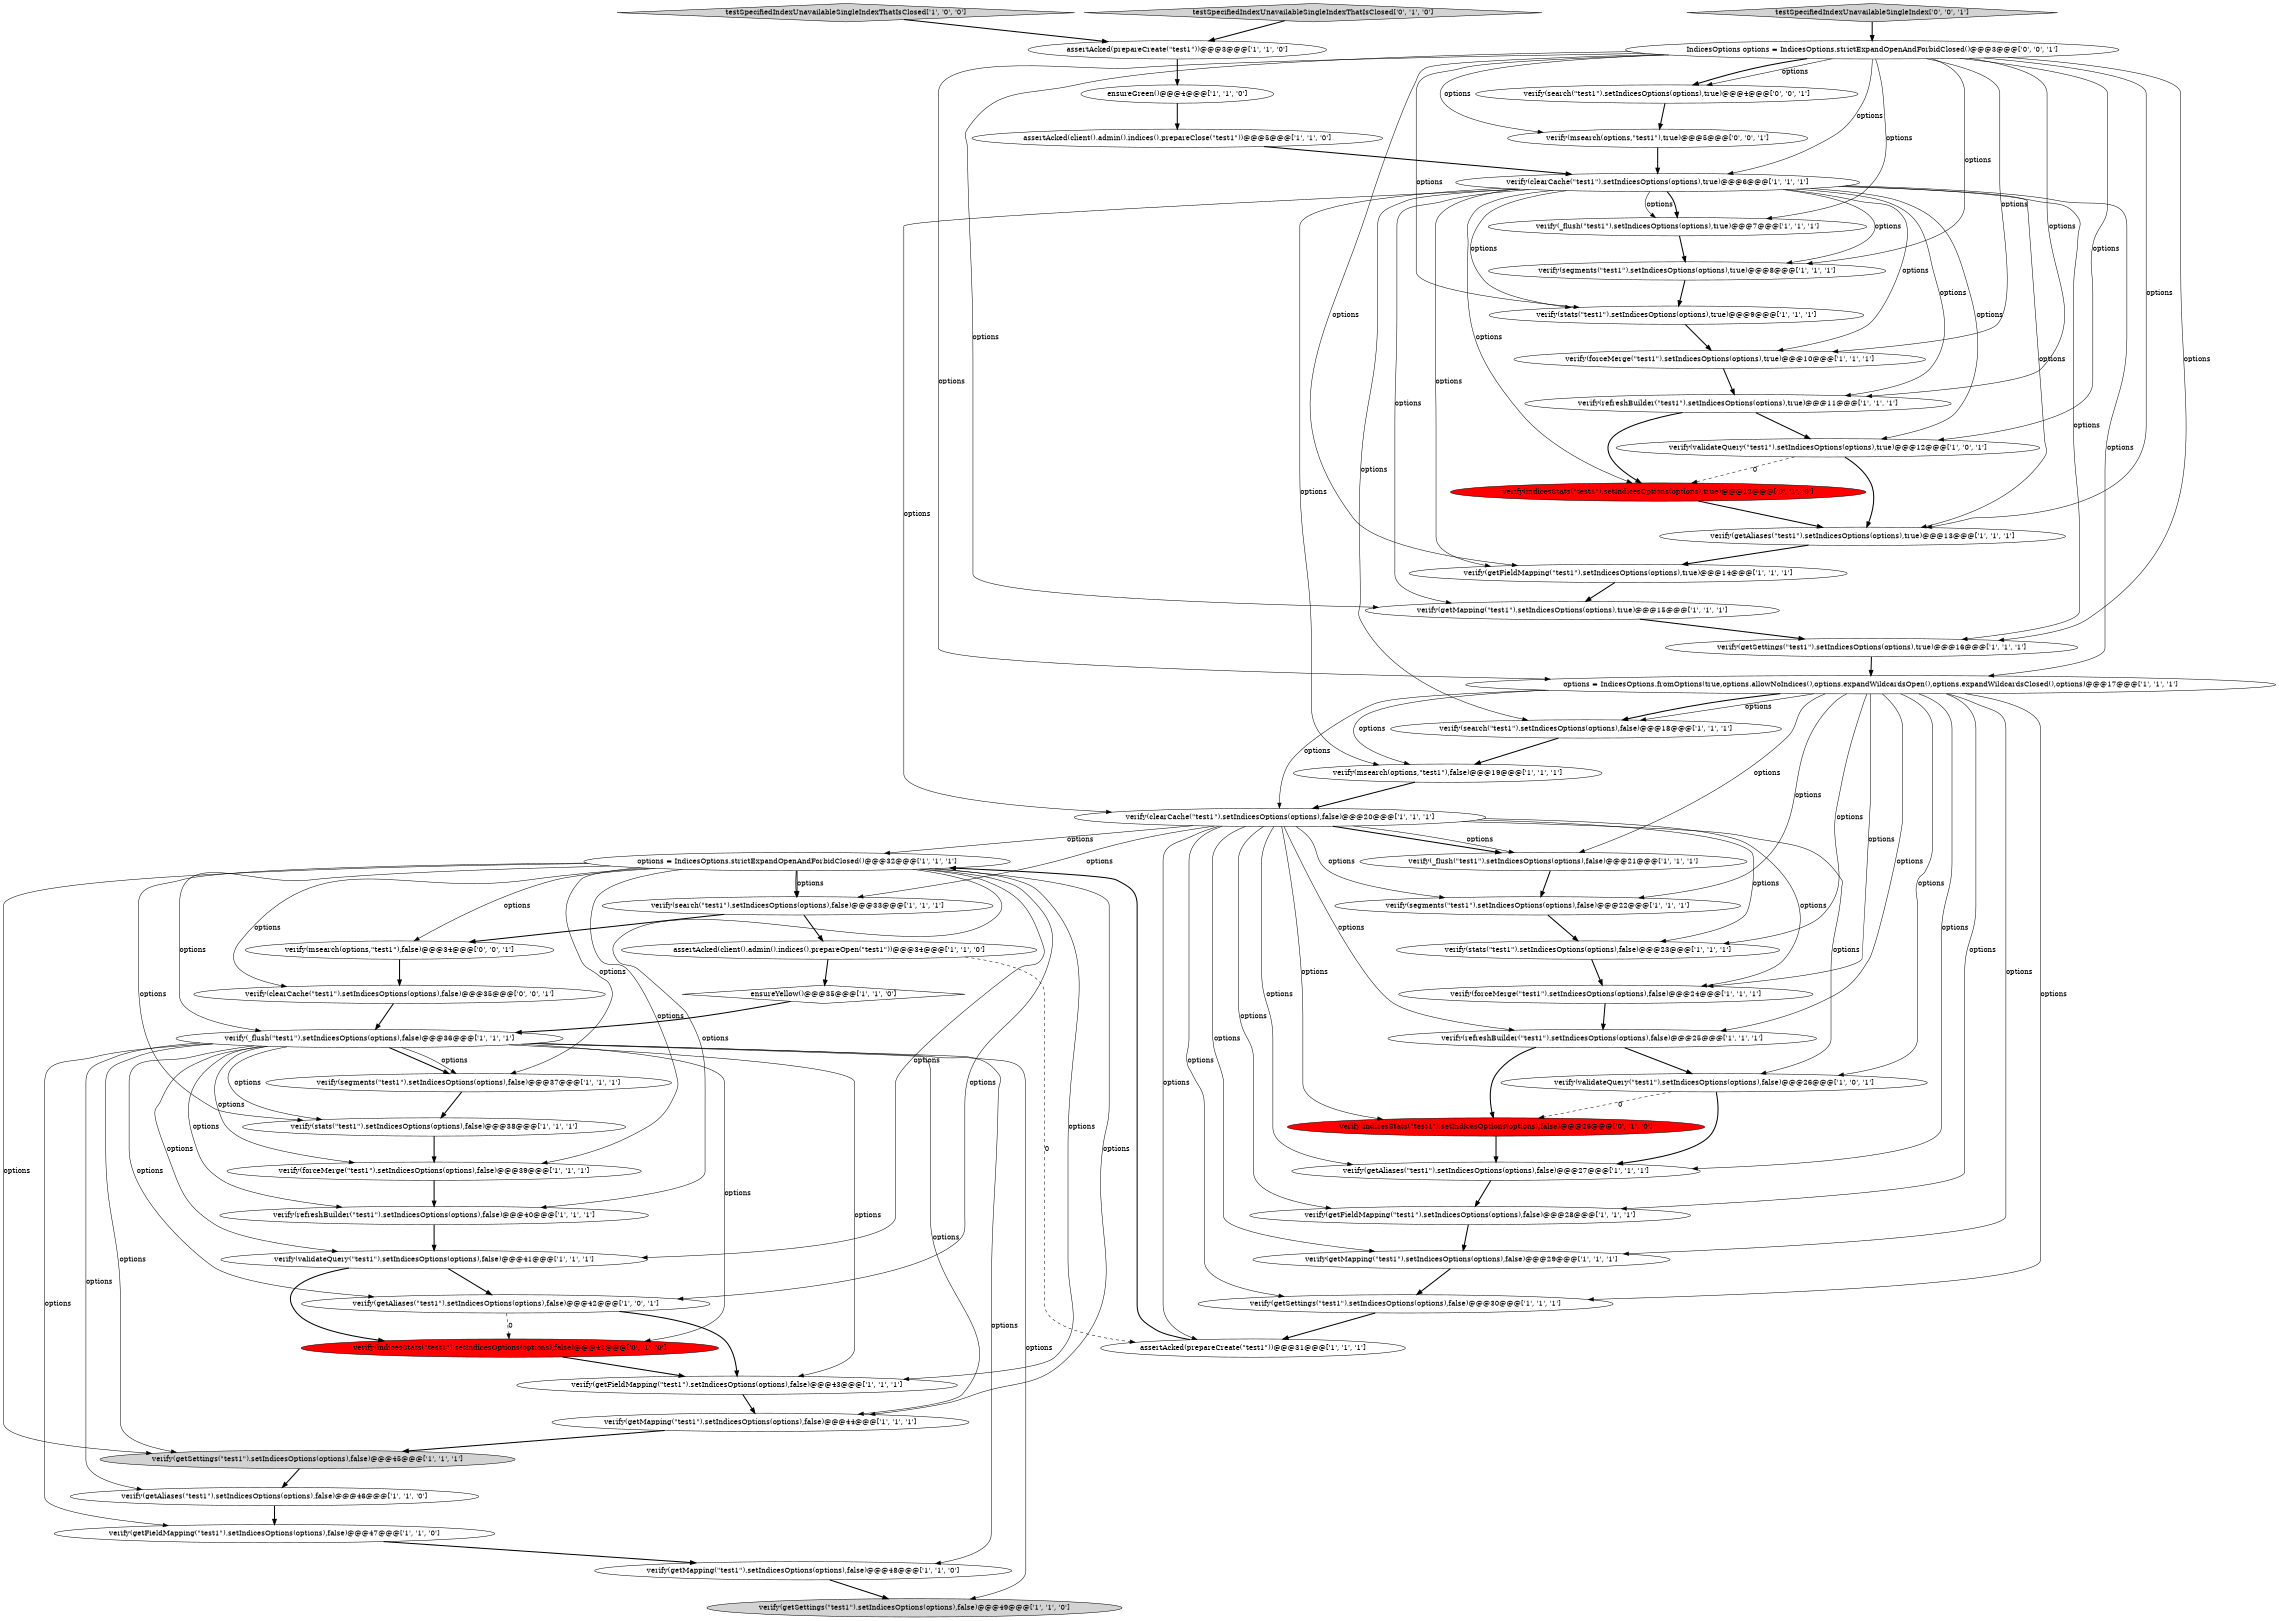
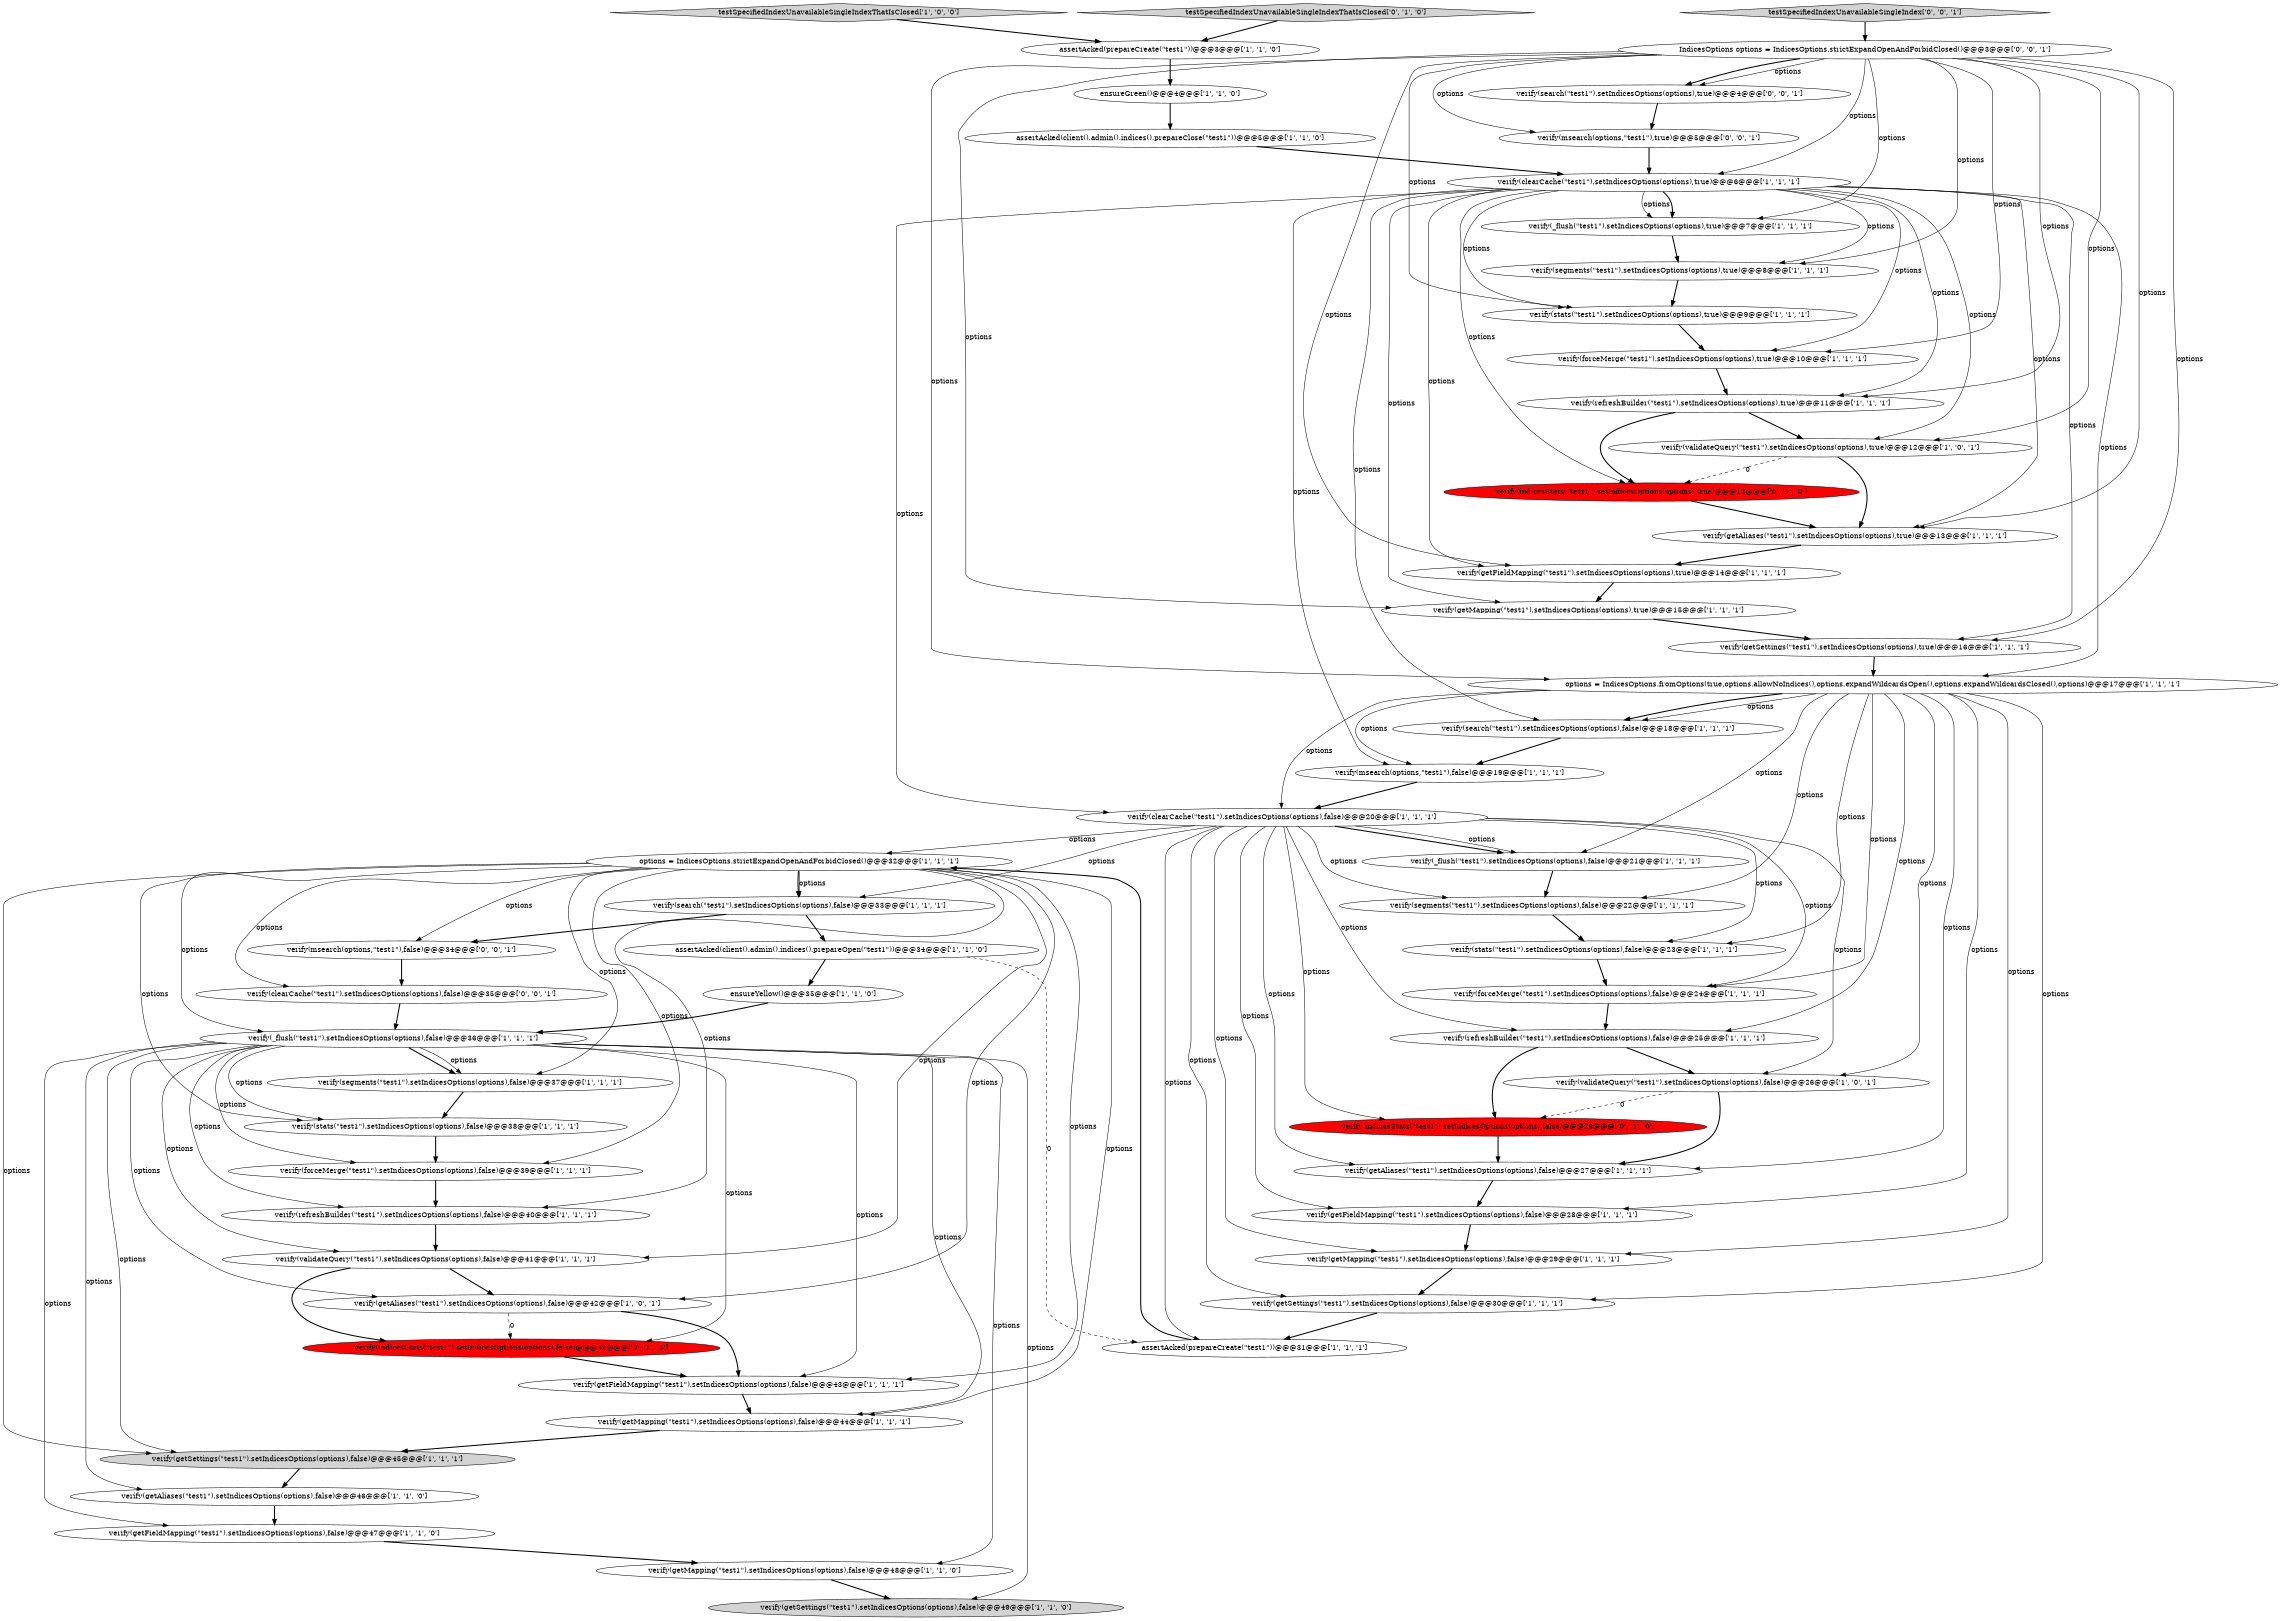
  digraph {
    node [fillcolor=white shape=ellipse style=filled]
    edge [style=solid]
    n1 [label="verify(validateQuery(\"test1\").setIndicesOptions(options),false)@@@41@@@['1', '1', '1']"]
    n2 [fillcolor=red label="verify(indicesStats(\"test1\").setIndicesOptions(options),false)@@@42@@@['0', '1', '0']"]
    n3 [label="verify(getAliases(\"test1\").setIndicesOptions(options),false)@@@42@@@['1', '0', '1']"]
    n4 [label="verify(refreshBuilder(\"test1\").setIndicesOptions(options),true)@@@11@@@['1', '1', '1']"]
    n5 [label="verify(validateQuery(\"test1\").setIndicesOptions(options),true)@@@12@@@['1', '0', '1']"]
    n6 [fillcolor=red label="verify(indicesStats(\"test1\").setIndicesOptions(options),true)@@@12@@@['0', '1', '0']"]
    n7 [label="verify(validateQuery(\"test1\").setIndicesOptions(options),false)@@@26@@@['1', '0', '1']"]
    n8 [label="verify(getAliases(\"test1\").setIndicesOptions(options),false)@@@27@@@['1', '1', '1']"]
    n9 [fillcolor=red label="verify(indicesStats(\"test1\").setIndicesOptions(options),false)@@@26@@@['0', '1', '0']"]
    n10 [label="verify(getFieldMapping(\"test1\").setIndicesOptions(options),false)@@@47@@@['1', '1', '0']"]
    n11 [label="verify(getMapping(\"test1\").setIndicesOptions(options),false)@@@48@@@['1', '1', '0']"]
    n12 [label="verify(_flush(\"test1\").setIndicesOptions(options),false)@@@36@@@['1', '1', '1']"]
    n13 [label="verify(segments(\"test1\").setIndicesOptions(options),false)@@@37@@@['1', '1', '1']"]
    n14 [label="verify(forceMerge(\"test1\").setIndicesOptions(options),false)@@@39@@@['1', '1', '1']"]
    n15 [fillcolor=lightgray label="verify(getSettings(\"test1\").setIndicesOptions(options),false)@@@45@@@['1', '1', '1']"]
    n16 [label="verify(getMapping(\"test1\").setIndicesOptions(options),false)@@@44@@@['1', '1', '1']"]
    n17 [fillcolor=lightgray label="verify(getSettings(\"test1\").setIndicesOptions(options),false)@@@49@@@['1', '1', '0']"]
    n18 [label="verify(stats(\"test1\").setIndicesOptions(options),false)@@@38@@@['1', '1', '1']"]
    n19 [label="verify(refreshBuilder(\"test1\").setIndicesOptions(options),false)@@@40@@@['1', '1', '1']"]
    n20 [label="verify(getAliases(\"test1\").setIndicesOptions(options),false)@@@46@@@['1', '1', '0']"]
    n21 [label="verify(getFieldMapping(\"test1\").setIndicesOptions(options),false)@@@43@@@['1', '1', '1']"]
    n22 [label="verify(getFieldMapping(\"test1\").setIndicesOptions(options),false)@@@28@@@['1', '1', '1']"]
    n23 [label="verify(forceMerge(\"test1\").setIndicesOptions(options),false)@@@24@@@['1', '1', '1']"]
    n24 [label="verify(refreshBuilder(\"test1\").setIndicesOptions(options),false)@@@25@@@['1', '1', '1']"]
    n25 [label="verify(_flush(\"test1\").setIndicesOptions(options),false)@@@21@@@['1', '1', '1']"]
    n26 [label="verify(segments(\"test1\").setIndicesOptions(options),false)@@@22@@@['1', '1', '1']"]
    n27 [label="options = IndicesOptions.strictExpandOpenAndForbidClosed()@@@32@@@['1', '1', '1']"]
    n28 [label="verify(msearch(options,\"test1\"),false)@@@34@@@['0', '0', '1']"]
    n29 [label="verify(search(\"test1\").setIndicesOptions(options),false)@@@33@@@['1', '1', '1']"]
    n30 [label="verify(clearCache(\"test1\").setIndicesOptions(options),false)@@@35@@@['0', '0', '1']"]
    n31 [label="assertAcked(client().admin().indices().prepareOpen(\"test1\"))@@@34@@@['1', '1', '0']"]
    n32 [label="assertAcked(prepareCreate(\"test1\"))@@@31@@@['1', '1', '1']"]
-   n33 [label="ensureYellow()@@@35@@@['1', '1', '0']" shape=diamond]
+   n33 [label="ensureYellow()@@@35@@@['1', '1', '0']"]
    n34 [label="ensureGreen()@@@4@@@['1', '1', '0']"]
    n35 [label="assertAcked(client().admin().indices().prepareClose(\"test1\"))@@@5@@@['1', '1', '0']"]
    n36 [label="verify(getAliases(\"test1\").setIndicesOptions(options),true)@@@13@@@['1', '1', '1']"]
    n37 [label="verify(forceMerge(\"test1\").setIndicesOptions(options),true)@@@10@@@['1', '1', '1']"]
    n38 [label="options = IndicesOptions.fromOptions(true,options.allowNoIndices(),options.expandWildcardsOpen(),options.expandWildcardsClosed(),options)@@@17@@@['1', '1', '1']"]
    n39 [label="verify(msearch(options,\"test1\"),false)@@@19@@@['1', '1', '1']"]
    n40 [label="verify(clearCache(\"test1\").setIndicesOptions(options),false)@@@20@@@['1', '1', '1']"]
    n41 [label="verify(stats(\"test1\").setIndicesOptions(options),false)@@@23@@@['1', '1', '1']"]
    n42 [label="verify(getSettings(\"test1\").setIndicesOptions(options),false)@@@30@@@['1', '1', '1']"]
    n43 [label="verify(search(\"test1\").setIndicesOptions(options),false)@@@18@@@['1', '1', '1']"]
    n44 [label="verify(getMapping(\"test1\").setIndicesOptions(options),false)@@@29@@@['1', '1', '1']"]
    n45 [fillcolor=lightgray label="testSpecifiedIndexUnavailableSingleIndexThatIsClosed['1', '0', '0']" shape=diamond]
    n46 [label="assertAcked(prepareCreate(\"test1\"))@@@3@@@['1', '1', '0']"]
    n47 [fillcolor=lightgray label="testSpecifiedIndexUnavailableSingleIndexThatIsClosed['0', '1', '0']" shape=diamond]
    n48 [label="verify(msearch(options,\"test1\"),true)@@@5@@@['0', '0', '1']"]
    n49 [label="verify(clearCache(\"test1\").setIndicesOptions(options),true)@@@6@@@['1', '1', '1']"]
    n50 [fillcolor=lightgray label="testSpecifiedIndexUnavailableSingleIndex['0', '0', '1']" shape=diamond]
    n51 [label="IndicesOptions options = IndicesOptions.strictExpandOpenAndForbidClosed()@@@3@@@['0', '0', '1']"]
    n52 [label="verify(_flush(\"test1\").setIndicesOptions(options),true)@@@7@@@['1', '1', '1']"]
    n53 [label="verify(segments(\"test1\").setIndicesOptions(options),true)@@@8@@@['1', '1', '1']"]
    n54 [label="verify(getMapping(\"test1\").setIndicesOptions(options),true)@@@15@@@['1', '1', '1']"]
    n55 [label="verify(getFieldMapping(\"test1\").setIndicesOptions(options),true)@@@14@@@['1', '1', '1']"]
    n56 [label="verify(getSettings(\"test1\").setIndicesOptions(options),true)@@@16@@@['1', '1', '1']"]
    n57 [label="verify(stats(\"test1\").setIndicesOptions(options),true)@@@9@@@['1', '1', '1']"]
    n58 [label="verify(search(\"test1\").setIndicesOptions(options),true)@@@4@@@['0', '0', '1']"]
    n1 -> n2 [style=bold]
    n1 -> n3 [style=bold]
    n2 -> n21 [style=bold]
    n3 -> n2 [label=0 style=dashed]
    n3 -> n21 [style=bold]
    n4 -> n5 [style=bold]
    n4 -> n6 [style=bold]
    n5 -> n6 [label=0 style=dashed]
    n5 -> n36 [style=bold]
    n6 -> n36 [style=bold]
    n7 -> n8 [style=bold]
    n7 -> n9 [label=0 style=dashed]
    n8 -> n22 [style=bold]
    n9 -> n8 [style=bold]
    n10 -> n11 [style=bold]
    n11 -> n17 [style=bold]
    n12 -> n1 [label=options]
    n12 -> n2 [label=options]
    n12 -> n3 [label=options]
    n12 -> n10 [label=options]
    n12 -> n11 [label=options]
    n12 -> n13 [style=bold]
    n12 -> n13 [label=options]
    n12 -> n14 [label=options]
    n12 -> n15 [label=options]
    n12 -> n16 [label=options]
    n12 -> n17 [label=options]
    n12 -> n18 [label=options]
    n12 -> n19 [label=options]
    n12 -> n20 [label=options]
    n12 -> n21 [label=options]
    n13 -> n18 [style=bold]
    n14 -> n19 [style=bold]
    n15 -> n20 [style=bold]
    n16 -> n15 [style=bold]
    n18 -> n14 [style=bold]
    n19 -> n1 [style=bold]
    n20 -> n10 [style=bold]
    n21 -> n16 [style=bold]
    n22 -> n44 [style=bold]
    n23 -> n24 [style=bold]
    n24 -> n7 [style=bold]
    n24 -> n9 [style=bold]
    n25 -> n26 [style=bold]
    n26 -> n41 [style=bold]
    n27 -> n1 [label=options]
    n27 -> n3 [label=options]
    n27 -> n12 [label=options]
    n27 -> n13 [label=options]
    n27 -> n14 [label=options]
    n27 -> n15 [label=options]
    n27 -> n16 [label=options]
    n27 -> n18 [label=options]
    n27 -> n19 [label=options]
    n27 -> n21 [label=options]
    n27 -> n28 [label=options]
    n27 -> n29 [style=bold]
    n27 -> n29 [label=options]
    n27 -> n30 [label=options]
    n28 -> n30 [style=bold]
    n29 -> n28 [style=bold]
    n29 -> n31 [style=bold]
    n30 -> n12 [style=bold]
    n31 -> n32 [label=0 style=dashed]
    n31 -> n33 [style=bold]
    n32 -> n27 [style=bold]
    n33 -> n12 [style=bold]
    n34 -> n35 [style=bold]
    n35 -> n49 [style=bold]
    n36 -> n55 [style=bold]
    n37 -> n4 [style=bold]
    n38 -> n7 [label=options]
    n38 -> n8 [label=options]
    n38 -> n22 [label=options]
    n38 -> n23 [label=options]
    n38 -> n24 [label=options]
    n38 -> n25 [label=options]
    n38 -> n26 [label=options]
    n38 -> n39 [label=options]
    n38 -> n40 [label=options]
    n38 -> n41 [label=options]
    n38 -> n42 [label=options]
    n38 -> n43 [label=options]
    n38 -> n43 [style=bold]
    n38 -> n44 [label=options]
    n39 -> n40 [style=bold]
    n40 -> n7 [label=options]
    n40 -> n8 [label=options]
    n40 -> n9 [label=options]
    n40 -> n22 [label=options]
    n40 -> n23 [label=options]
    n40 -> n24 [label=options]
    n40 -> n25 [style=bold]
    n40 -> n25 [label=options]
    n40 -> n26 [label=options]
    n40 -> n27 [label=options]
    n40 -> n29 [label=options]
    n40 -> n32 [label=options]
    n40 -> n41 [label=options]
    n40 -> n42 [label=options]
    n40 -> n44 [label=options]
    n41 -> n23 [style=bold]
    n42 -> n32 [style=bold]
    n43 -> n39 [style=bold]
    n44 -> n42 [style=bold]
    n45 -> n46 [style=bold]
    n46 -> n34 [style=bold]
    n47 -> n46 [style=bold]
    n48 -> n49 [style=bold]
    n49 -> n4 [label=options]
    n49 -> n5 [label=options]
    n49 -> n6 [label=options]
    n49 -> n36 [label=options]
    n49 -> n37 [label=options]
    n49 -> n38 [label=options]
    n49 -> n39 [label=options]
    n49 -> n40 [label=options]
    n49 -> n43 [label=options]
    n49 -> n52 [label=options]
    n49 -> n52 [style=bold]
    n49 -> n53 [label=options]
    n49 -> n54 [label=options]
    n49 -> n55 [label=options]
    n49 -> n56 [label=options]
    n49 -> n57 [label=options]
    n50 -> n51 [style=bold]
    n51 -> n4 [label=options]
    n51 -> n5 [label=options]
    n51 -> n36 [label=options]
    n51 -> n37 [label=options]
    n51 -> n38 [label=options]
    n51 -> n48 [label=options]
    n51 -> n49 [label=options]
    n51 -> n52 [label=options]
    n51 -> n53 [label=options]
    n51 -> n54 [label=options]
    n51 -> n55 [label=options]
    n51 -> n56 [label=options]
    n51 -> n57 [label=options]
    n51 -> n58 [label=options]
    n51 -> n58 [style=bold]
    n52 -> n53 [style=bold]
    n53 -> n57 [style=bold]
    n54 -> n56 [style=bold]
    n55 -> n54 [style=bold]
    n56 -> n38 [style=bold]
    n57 -> n37 [style=bold]
    n58 -> n48 [style=bold]
  }
